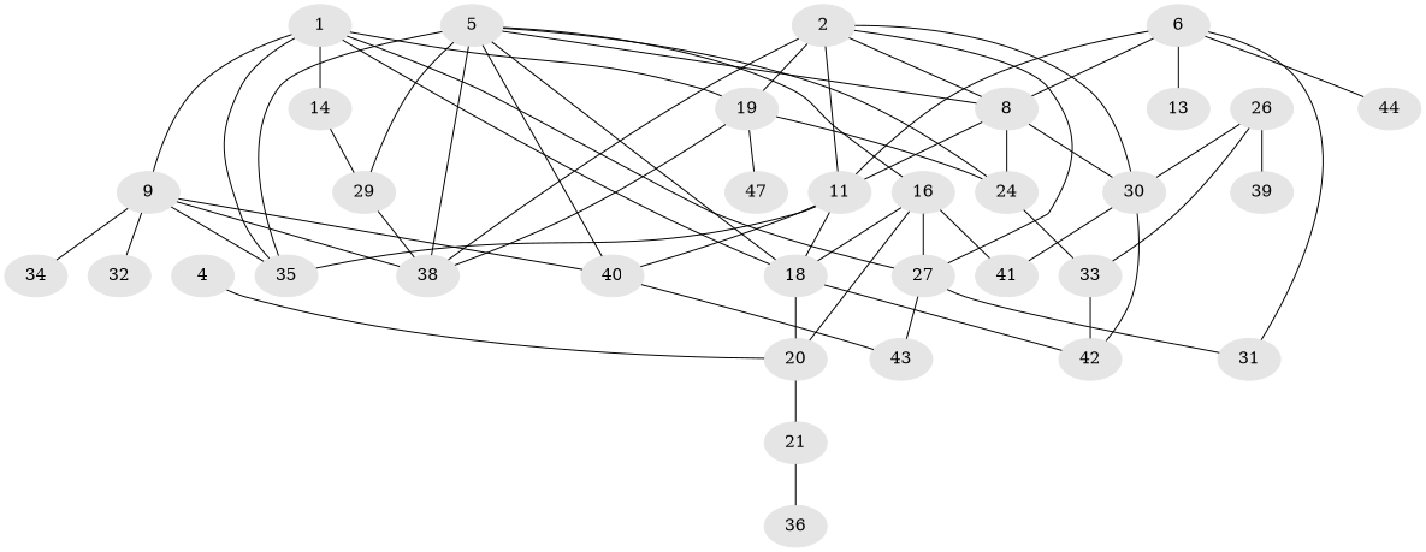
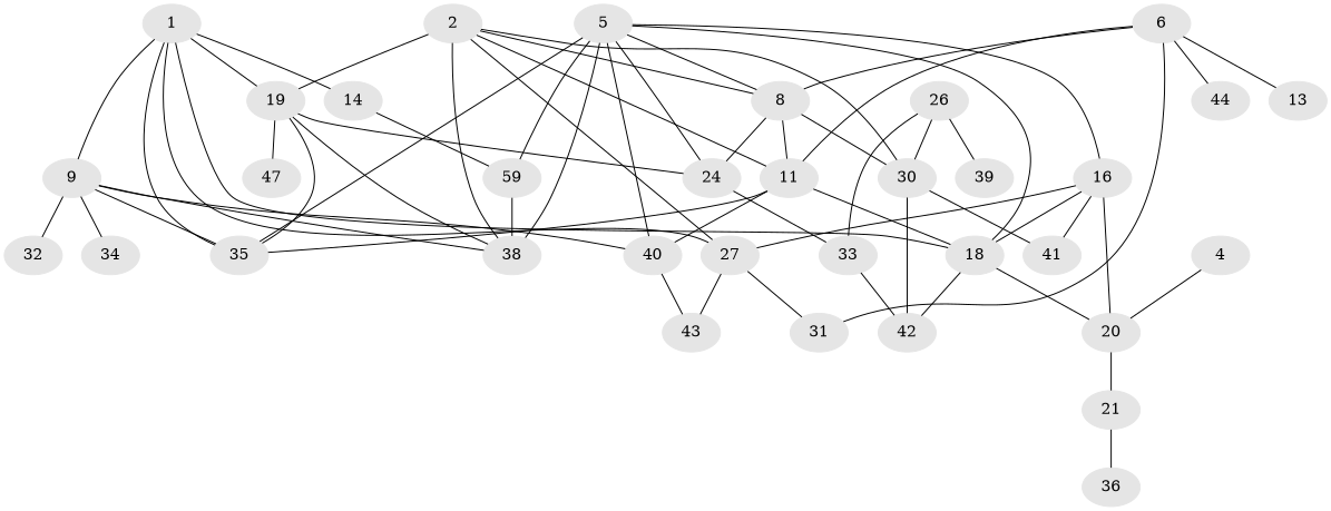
  graph {
    node [color=gray90 style=filled]
    edge [weight=1.0]
    1
    9
    14
    18
    19
    27
    35
    38
    40
    32
    34
-   29
+   29 [label=59]
    20
    42
    24
    47
    31
    43
    2
    8
    11
    30
    41
    4
    21
    5
    16
    33
    6
    13
    44
    36
    26
    39
    1 -- 9
    1 -- 14
    1 -- 18
    1 -- 19
    1 -- 27
    1 -- 35 [weight=2.0]
    9 -- 35
    9 -- 38
    9 -- 40
    9 -- 32
    9 -- 34
    14 -- 29 [weight=2.0]
    18 -- 20
    18 -- 42
+   19 -- 35
    19 -- 38
    19 -- 24
    19 -- 47
    27 -- 31
    27 -- 43
    40 -- 43
    29 -- 38
    20 -- 21
    24 -- 33
    2 -- 19 [weight=3.0]
    2 -- 27
    2 -- 38
    2 -- 8
    2 -- 11
    2 -- 30
    8 -- 24
    8 -- 11 [weight=2.0]
    8 -- 30
    11 -- 18
    11 -- 35
    11 -- 40
    30 -- 42
    30 -- 41
    4 -- 20
    21 -- 36
    5 -- 18
    5 -- 35
    5 -- 38 [weight=3.0]
    5 -- 40
    5 -- 29 [weight=2.0]
    5 -- 24 [weight=2.0]
    5 -- 8
    5 -- 16
    16 -- 18 [weight=2.0]
    16 -- 27
    16 -- 20
    16 -- 41
    33 -- 42
    6 -- 31
    6 -- 8
    6 -- 11
    6 -- 13
    6 -- 44
    26 -- 30
    26 -- 33
    26 -- 39
  }
